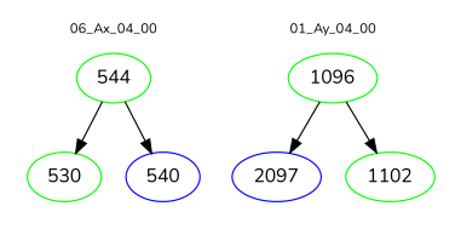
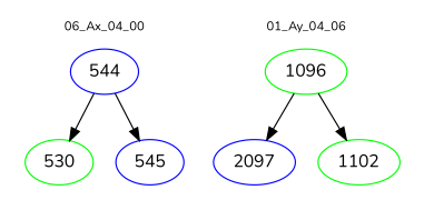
  digraph {
    fontname=Nunito
    node [color=blue fontname=Nunito]
    edge [color=black fontname=Nunito]
-   n1 [color=green label=544]
+   n1 [label=544]
    n2 [color=green label=530]
-   n3 [label=540]
+   n3 [label=545]
    n4 [color=green label=1096]
    n5 [label=2097]
    n6 [color=green label=1102]
    subgraph cluster_1 {
      color=white
      fontsize=10
      label="06_Ax_04_00"
      n1
      n2
      n3
    }
    subgraph cluster_2 {
      color=white
      fontsize=10
-     label="01_Ay_04_00"
+     label="01_Ay_04_06"
      n4
      n5
      n6
    }
    n1 -> n2
    n1 -> n3
    n4 -> n5
    n4 -> n6
  }
